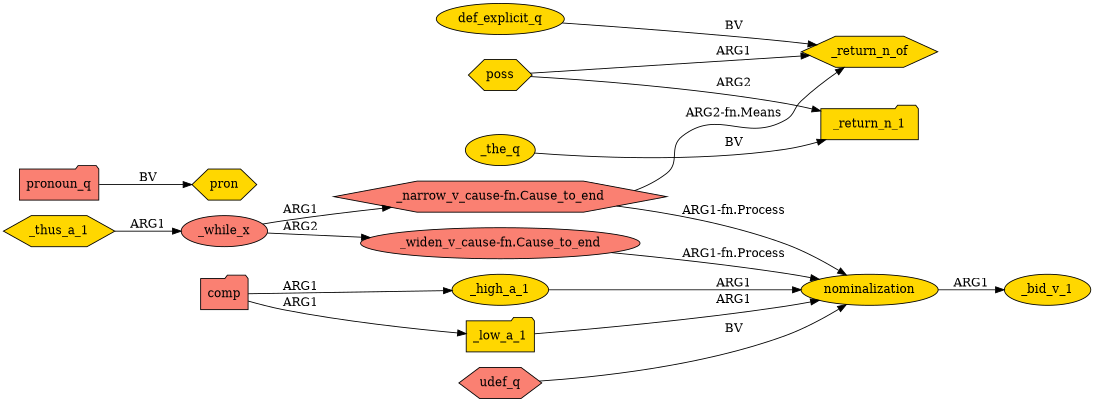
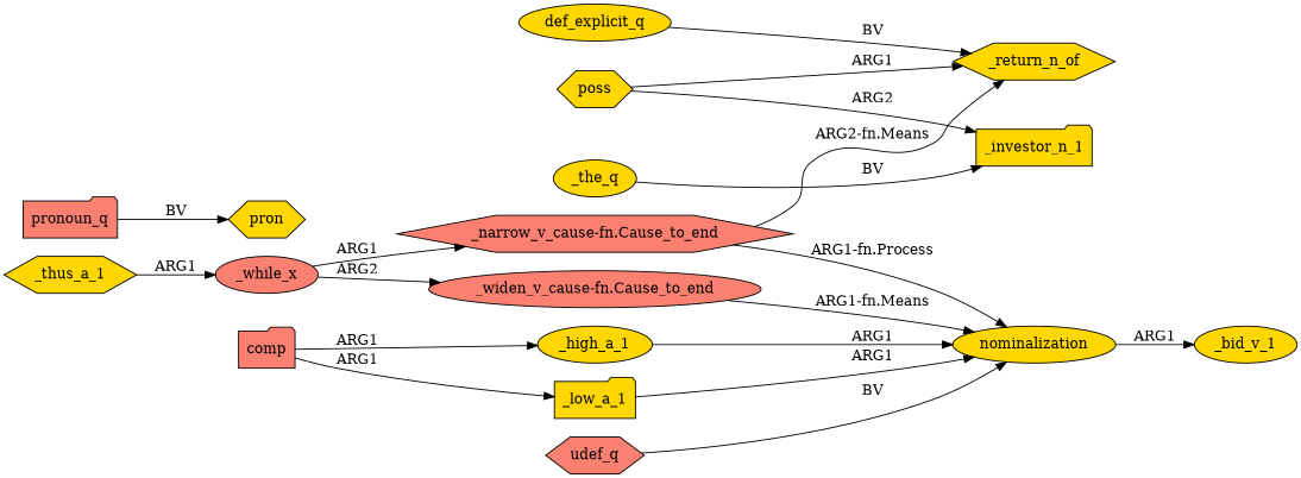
  digraph {
    rankdir=LR
    node [fillcolor=gold shape=ellipse style=filled]
    poss [shape=hexagon]
    _return_n_of [shape=hexagon]
-   _investor_n_1 [shape=folder label=_return_n_1]
+   _investor_n_1 [shape=folder]
    _while_x [fillcolor=salmon]
    "_narrow_v_cause-fn.Cause_to_end" [fillcolor=salmon shape=hexagon]
    "_widen_v_cause-fn.Cause_to_end" [fillcolor=salmon]
    nominalization
    _bid_v_1
    _the_q
    comp [fillcolor=salmon shape=folder]
    _high_a_1
    _low_a_1 [shape=folder]
    pron [shape=hexagon]
    _thus_a_1 [shape=hexagon]
    def_explicit_q
    pronoun_q [fillcolor=salmon shape=folder]
    udef_q [fillcolor=salmon shape=hexagon]
    poss -> _return_n_of [label=ARG1]
    poss -> _investor_n_1 [label=ARG2]
    _while_x -> "_narrow_v_cause-fn.Cause_to_end" [label=ARG1]
    _while_x -> "_widen_v_cause-fn.Cause_to_end" [label=ARG2]
    "_narrow_v_cause-fn.Cause_to_end" -> _return_n_of [label="ARG2-fn.Means"]
    "_narrow_v_cause-fn.Cause_to_end" -> nominalization [label="ARG1-fn.Process"]
-   "_widen_v_cause-fn.Cause_to_end" -> nominalization [label="ARG1-fn.Process"]
+   "_widen_v_cause-fn.Cause_to_end" -> nominalization [label="ARG1-fn.Means"]
    nominalization -> _bid_v_1 [label=ARG1]
    _the_q -> _investor_n_1 [label=BV]
    comp -> _high_a_1 [label=ARG1]
    comp -> _low_a_1 [label=ARG1]
    _high_a_1 -> nominalization [label=ARG1]
    _low_a_1 -> nominalization [label=ARG1]
    _thus_a_1 -> _while_x [label=ARG1]
    def_explicit_q -> _return_n_of [label=BV]
    pronoun_q -> pron [label=BV]
    udef_q -> nominalization [label=BV]
  }
